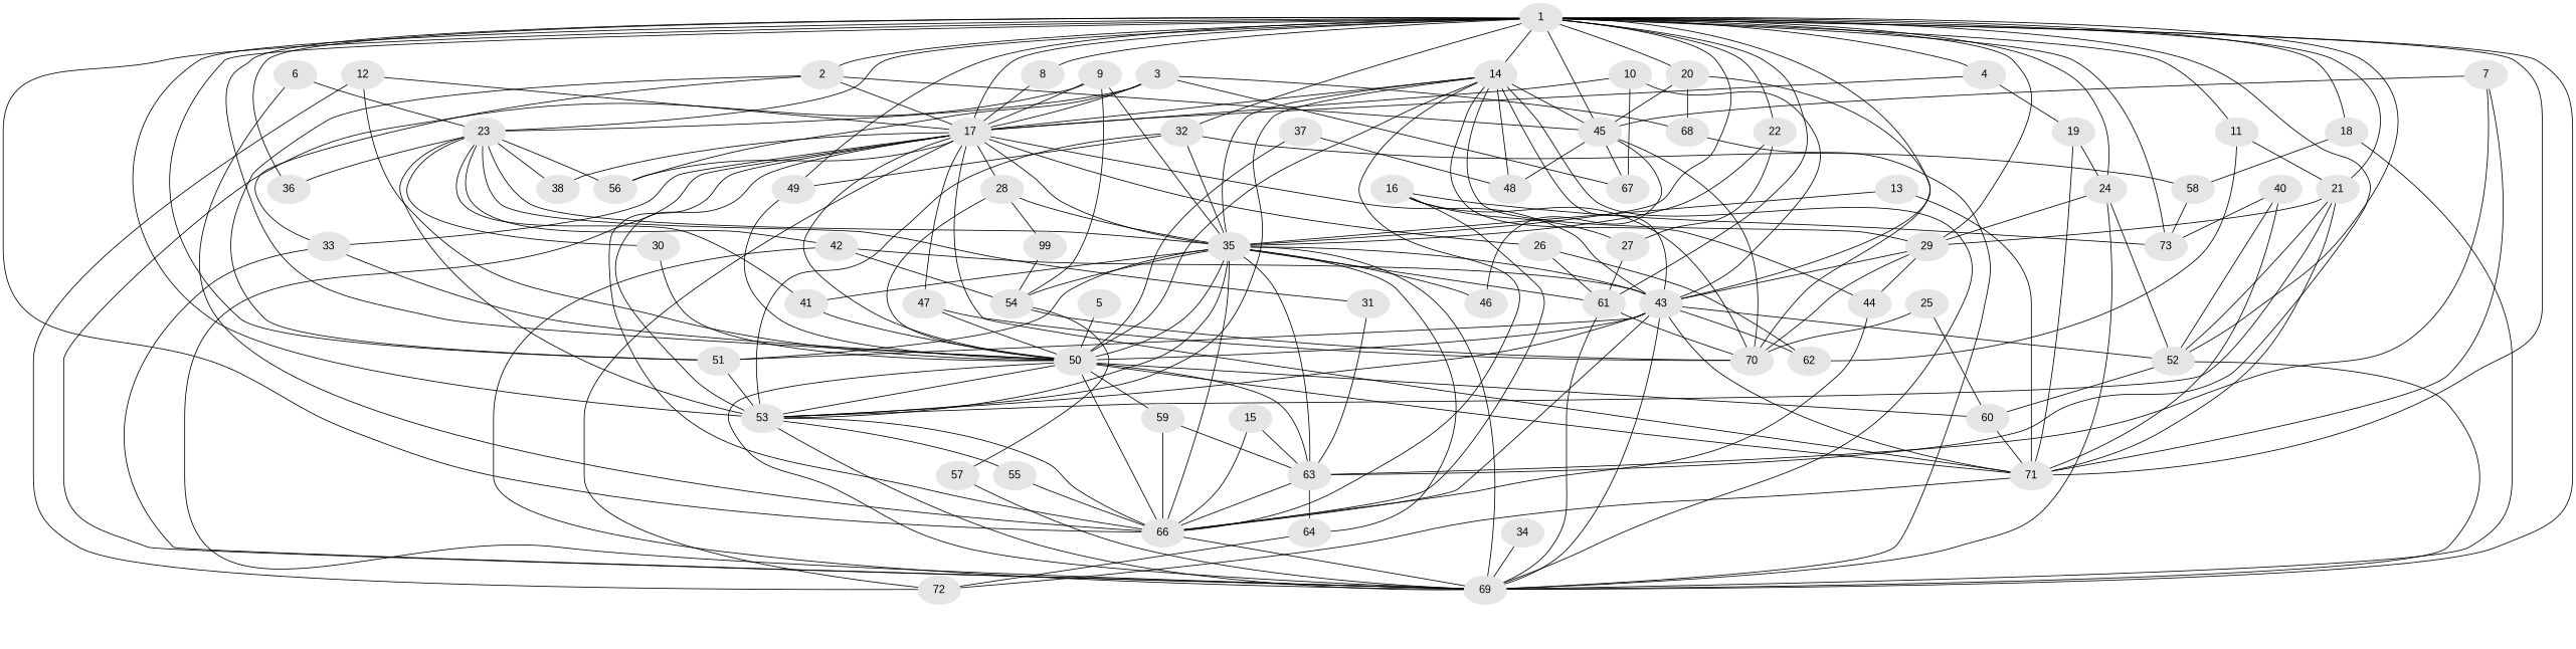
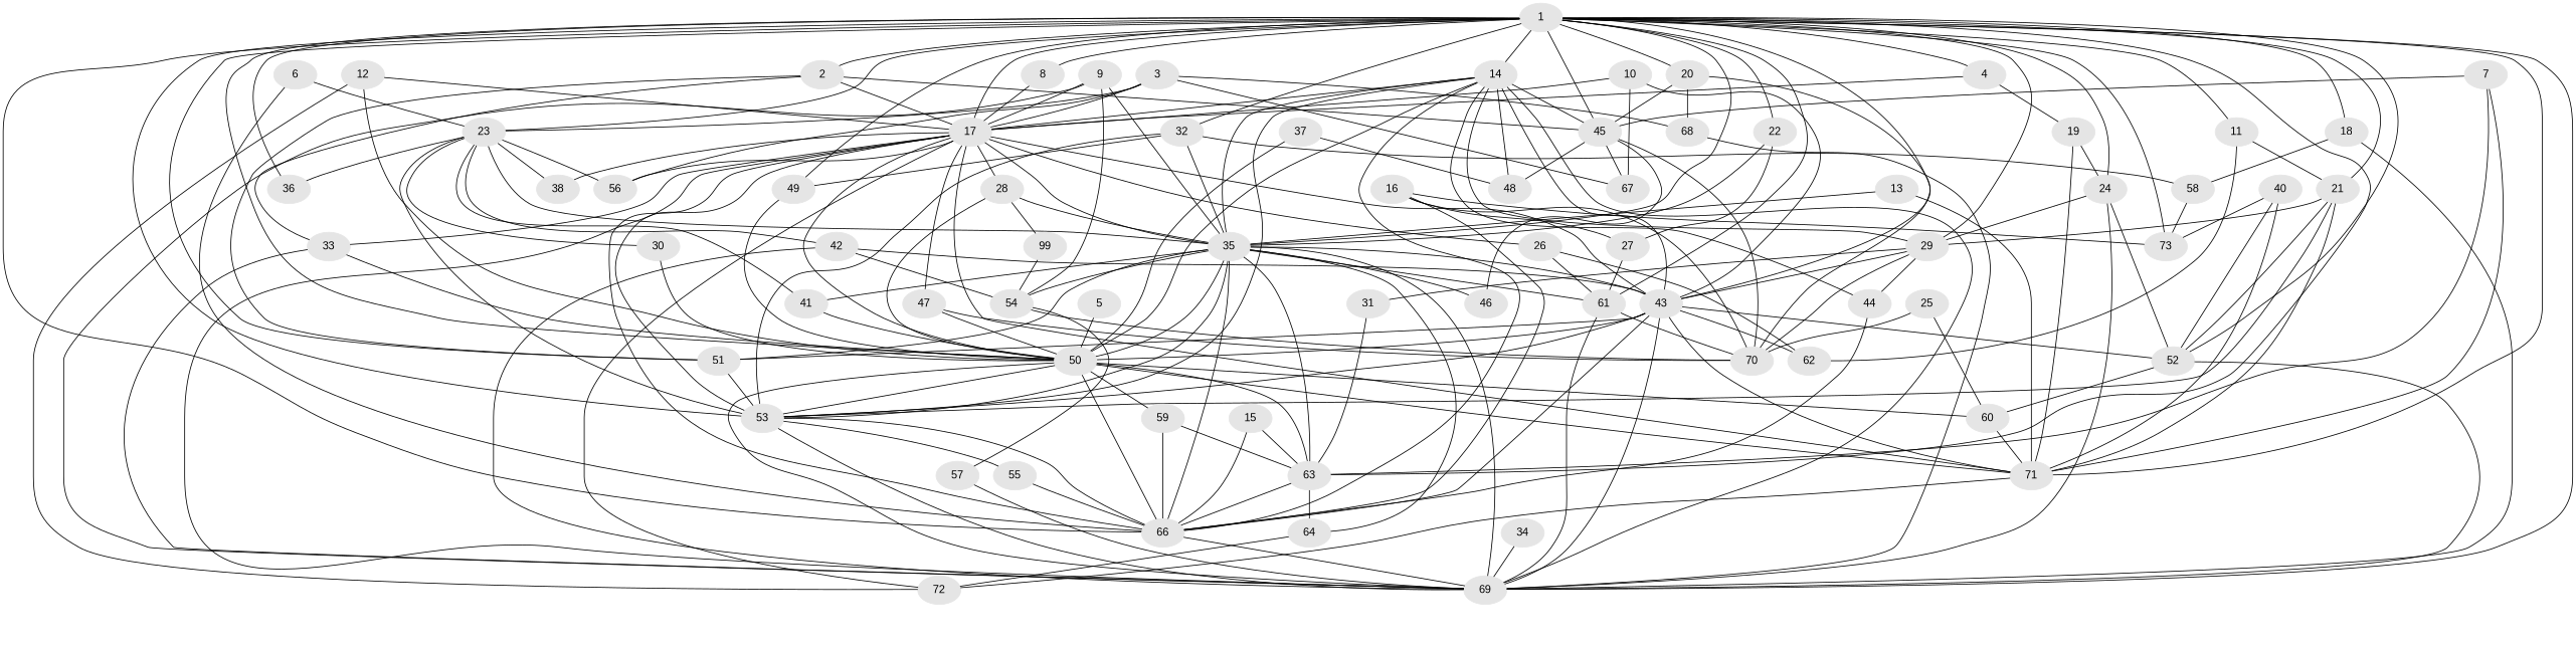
  graph {
    fontname="Liberation Sans"
    node [color=gray90 fontname="Liberation Sans" style=filled]
    edge [fontname="Liberation Sans" weight=1.0]
    1
    2
    4
    8
    11
    14
    17
    18
    20
    21
    22
    23
    24
    29
    32
    35
    36
    43
    45
    49
    50
    51
    52
    53
    61
    63
    66
    69
    71
    73
    33
    19
    62
    44
    48
    56
    72
    26
    28
    38
    47
    58
    68
    70
    27
    30
    31
    41
    42
    54
    46
    64
    67
    60
    59
    55
    3
    5
    6
    7
    9
    57
    10
    12
    13
    15
    16
    n68 [label=99]
    25
    34
    37
    40
    1 -- 2
    1 -- 4
    1 -- 8 [weight=2.0]
    1 -- 11
    1 -- 14 [weight=4.0]
    1 -- 17 [weight=2.0]
    1 -- 18
    1 -- 20
    1 -- 21
    1 -- 22 [weight=2.0]
    1 -- 23 [weight=2.0]
    1 -- 24
    1 -- 29
    1 -- 32
    1 -- 35 [weight=2.0]
    1 -- 36
    1 -- 43 [weight=3.0]
    1 -- 45
    1 -- 49 [weight=2.0]
    1 -- 50 [weight=3.0]
    1 -- 51
    1 -- 52 [weight=2.0]
    1 -- 53 [weight=3.0]
    1 -- 61
    1 -- 63
    1 -- 66 [weight=2.0]
    1 -- 69 [weight=2.0]
    1 -- 71
    1 -- 73 [weight=2.0]
    2 -- 17
    2 -- 45
    2 -- 51
    2 -- 33
    4 -- 17
    4 -- 19
    8 -- 17
    11 -- 21
    11 -- 62
    14 -- 17
    14 -- 29
    14 -- 35
    14 -- 43
    14 -- 45
    14 -- 50
    14 -- 53
    14 -- 66
    14 -- 69
    14 -- 44
    14 -- 48 [weight=2.0]
    17 -- 35 [weight=2.0]
    17 -- 43
    17 -- 50
    17 -- 53 [weight=2.0]
    17 -- 66
    17 -- 69
    17 -- 71
    17 -- 33
    17 -- 56
    17 -- 72
    17 -- 26
    17 -- 28
    17 -- 38 [weight=2.0]
    17 -- 47
    18 -- 69
    18 -- 58
    20 -- 45
    20 -- 68
    20 -- 70
    21 -- 29
    21 -- 52
    21 -- 53
    21 -- 71
    22 -- 35
    22 -- 27
    23 -- 35
    23 -- 36
    23 -- 53
    23 -- 56
    23 -- 38
    23 -- 30
-   23 -- 31
+   29 -- 31
    23 -- 41
    23 -- 42
    24 -- 29
    24 -- 52
    24 -- 69 [weight=2.0]
    29 -- 43
    29 -- 44
    29 -- 70
    32 -- 35
    32 -- 49
    32 -- 53 [weight=2.0]
    32 -- 58
    35 -- 43
    35 -- 50 [weight=4.0]
    35 -- 51
    35 -- 53
    35 -- 61
    35 -- 63
    35 -- 66
    35 -- 69
    35 -- 41
    35 -- 54
    35 -- 46
    35 -- 64
    43 -- 50
    43 -- 51
    43 -- 52
    43 -- 53
    43 -- 66
    43 -- 69
    43 -- 71
    43 -- 62
    45 -- 48
    45 -- 70
    45 -- 46
    45 -- 67
    49 -- 50
    50 -- 53
    50 -- 63
    50 -- 66 [weight=3.0]
    50 -- 69
    50 -- 71
    50 -- 60
    50 -- 59
    51 -- 53
    52 -- 69
    52 -- 60
    53 -- 66
    53 -- 69
    53 -- 55
    61 -- 69
    61 -- 70
    63 -- 66
    63 -- 64
    66 -- 69 [weight=3.0]
    71 -- 72
    33 -- 50
    33 -- 69
    19 -- 24
    19 -- 71
    44 -- 66
    26 -- 61
    26 -- 62
    28 -- 35
    28 -- 50
    28 -- n68
    47 -- 50
    47 -- 70
    58 -- 73
    68 -- 69
    27 -- 61
    30 -- 50
    31 -- 63
    41 -- 50
    42 -- 43
    42 -- 69
    42 -- 54
    54 -- 70
    54 -- 57
    64 -- 72
    60 -- 71
    59 -- 63
    59 -- 66
    55 -- 66 [weight=2.0]
    3 -- 17
    3 -- 23
    3 -- 56
    3 -- 68
    3 -- 67
    5 -- 50
    6 -- 23
    6 -- 66
    7 -- 45
    7 -- 63
    7 -- 71
    9 -- 17
    9 -- 35
    9 -- 69
    9 -- 54
    57 -- 69
    10 -- 17
    10 -- 43
    10 -- 67
    12 -- 17
    12 -- 50
    12 -- 72
    13 -- 35
    13 -- 71
    15 -- 63
    15 -- 66
    16 -- 66
    16 -- 73
    16 -- 70
    16 -- 27
    n68 -- 54
    25 -- 70
    25 -- 60
    34 -- 69
    37 -- 50
    37 -- 48
    40 -- 52
    40 -- 71
    40 -- 73
  }
